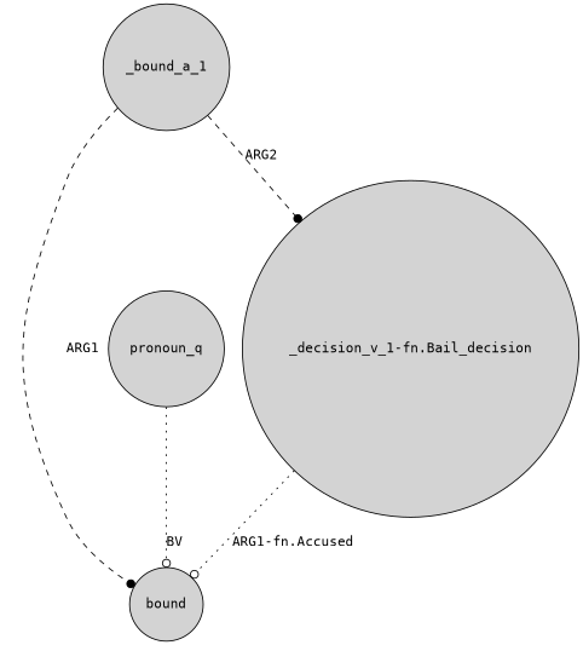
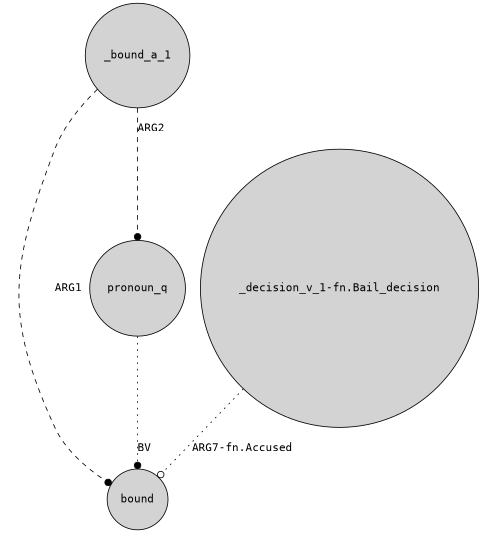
  digraph {
    fontname="DejaVu Sans Mono"
    node [fontname="DejaVu Sans Mono" shape=circle style=filled]
    edge [arrowhead=odot fontname="DejaVu Sans Mono" style=dotted]
    n1 [label=bound]
    pronoun_q
    n3 [label="_decision_v_1-fn.Bail_decision"]
    _bound_a_1
-   pronoun_q -> n1 [label=BV]
-   n3 -> n1 [label="ARG1-fn.Accused"]
+   pronoun_q -> n1 [arrowhead=dot label=BV]
+   n3 -> n1 [label="ARG7-fn.Accused"]
    _bound_a_1 -> n1 [arrowhead=dot label=ARG1 style=dashed]
-   _bound_a_1 -> n3 [arrowhead=dot label=ARG2 style=dashed]
+   _bound_a_1 -> pronoun_q [arrowhead=dot label=ARG2 style=dashed]
  }
